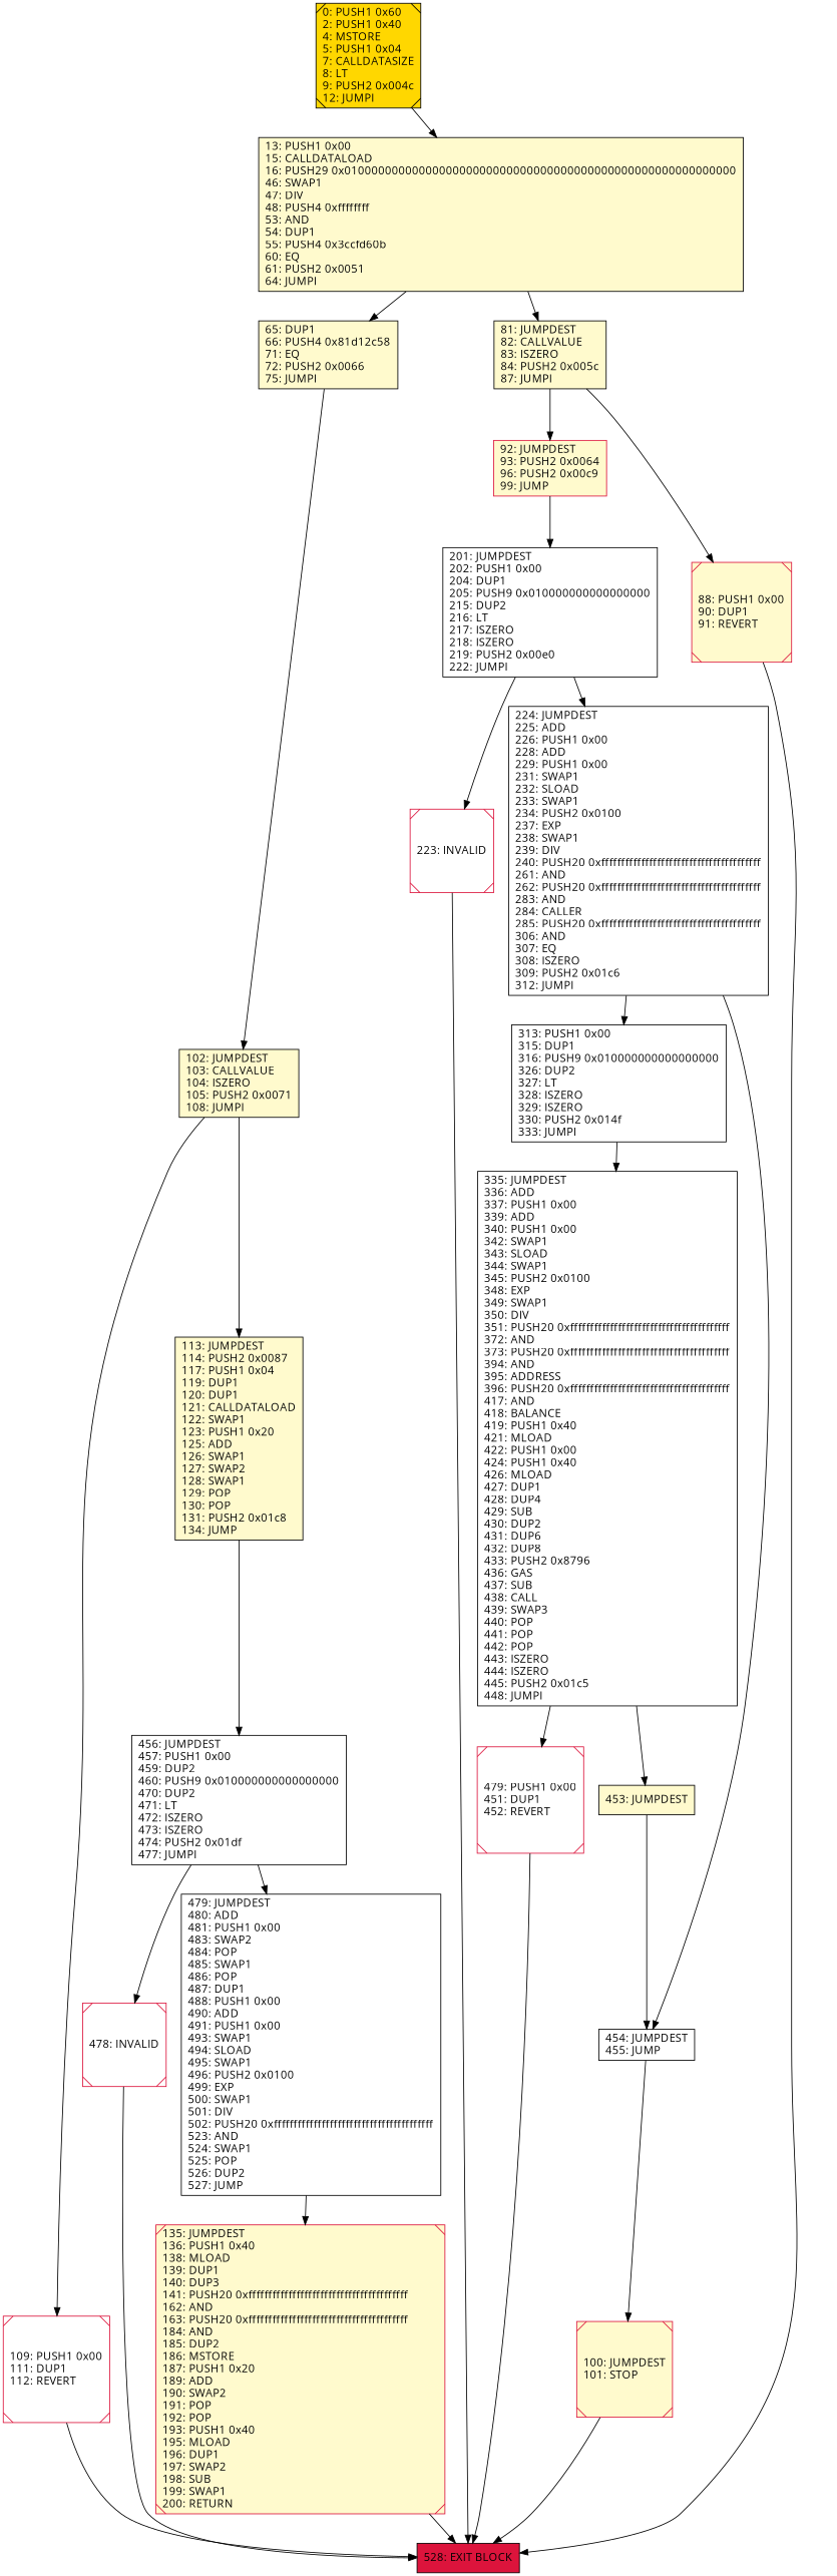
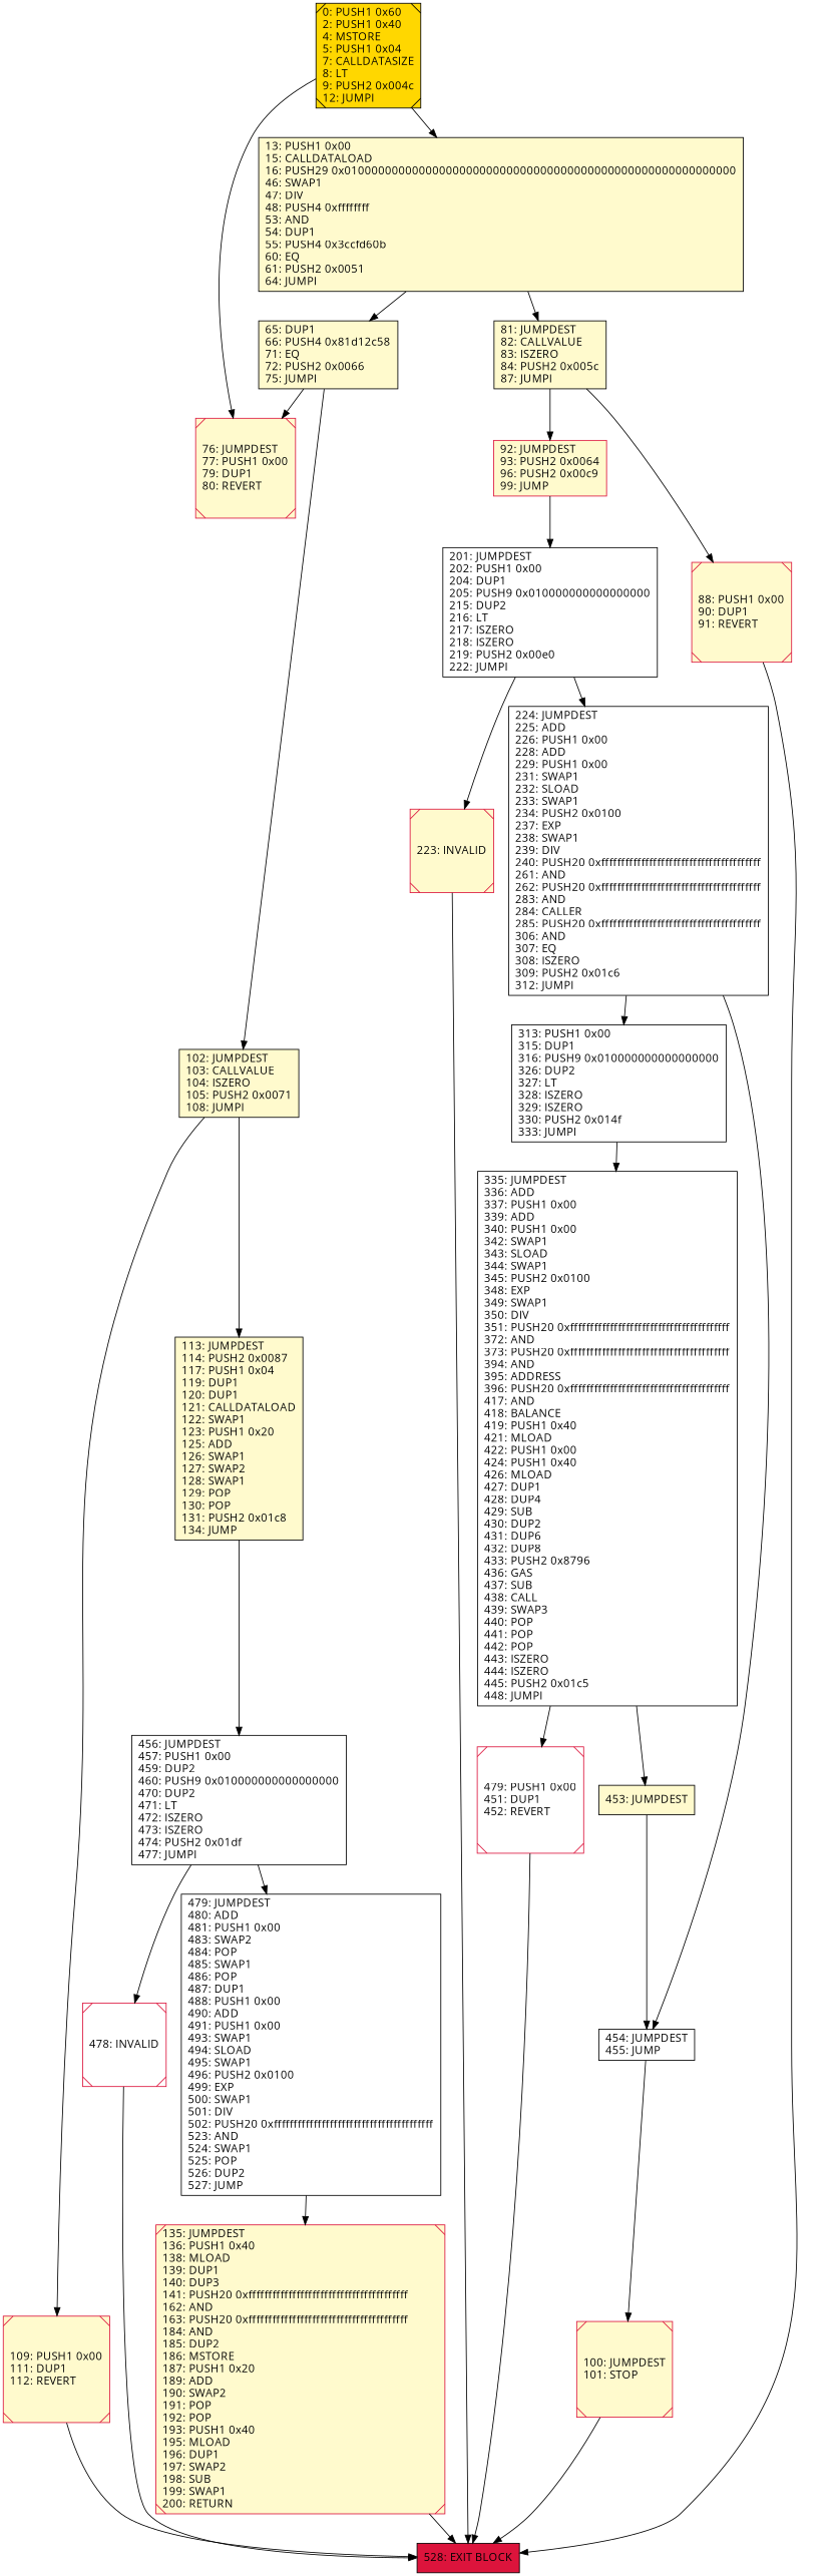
  digraph {
    fontname="Open Sans"
    rankdir=UD
    node [color=black fillcolor=lemonchiffon fontcolor=black fontname="Open Sans" shape=box style=filled]
    edge [fontname="Open Sans"]
    n1 [fillcolor=white label="456: JUMPDEST\l457: PUSH1 0x00\l459: DUP2\l460: PUSH9 0x010000000000000000\l470: DUP2\l471: LT\l472: ISZERO\l473: ISZERO\l474: PUSH2 0x01df\l477: JUMPI\l"]
    n2 [fillcolor=white label="479: JUMPDEST\l480: ADD\l481: PUSH1 0x00\l483: SWAP2\l484: POP\l485: SWAP1\l486: POP\l487: DUP1\l488: PUSH1 0x00\l490: ADD\l491: PUSH1 0x00\l493: SWAP1\l494: SLOAD\l495: SWAP1\l496: PUSH2 0x0100\l499: EXP\l500: SWAP1\l501: DIV\l502: PUSH20 0xffffffffffffffffffffffffffffffffffffffff\l523: AND\l524: SWAP1\l525: POP\l526: DUP2\l527: JUMP\l"]
    n3 [color=crimson fillcolor=white label="478: INVALID\l" shape=Msquare]
    n4 [color=crimson label="135: JUMPDEST\l136: PUSH1 0x40\l138: MLOAD\l139: DUP1\l140: DUP3\l141: PUSH20 0xffffffffffffffffffffffffffffffffffffffff\l162: AND\l163: PUSH20 0xffffffffffffffffffffffffffffffffffffffff\l184: AND\l185: DUP2\l186: MSTORE\l187: PUSH1 0x20\l189: ADD\l190: SWAP2\l191: POP\l192: POP\l193: PUSH1 0x40\l195: MLOAD\l196: DUP1\l197: SWAP2\l198: SUB\l199: SWAP1\l200: RETURN\l" shape=Msquare]
    n5 [fillcolor=crimson label="528: EXIT BLOCK\l"]
    n6 [fillcolor=white label="224: JUMPDEST\l225: ADD\l226: PUSH1 0x00\l228: ADD\l229: PUSH1 0x00\l231: SWAP1\l232: SLOAD\l233: SWAP1\l234: PUSH2 0x0100\l237: EXP\l238: SWAP1\l239: DIV\l240: PUSH20 0xffffffffffffffffffffffffffffffffffffffff\l261: AND\l262: PUSH20 0xffffffffffffffffffffffffffffffffffffffff\l283: AND\l284: CALLER\l285: PUSH20 0xffffffffffffffffffffffffffffffffffffffff\l306: AND\l307: EQ\l308: ISZERO\l309: PUSH2 0x01c6\l312: JUMPI\l"]
    n7 [fillcolor=white label="313: PUSH1 0x00\l315: DUP1\l316: PUSH9 0x010000000000000000\l326: DUP2\l327: LT\l328: ISZERO\l329: ISZERO\l330: PUSH2 0x014f\l333: JUMPI\l"]
    n8 [fillcolor=white label="454: JUMPDEST\l455: JUMP\l"]
    n9 [fillcolor=white label="335: JUMPDEST\l336: ADD\l337: PUSH1 0x00\l339: ADD\l340: PUSH1 0x00\l342: SWAP1\l343: SLOAD\l344: SWAP1\l345: PUSH2 0x0100\l348: EXP\l349: SWAP1\l350: DIV\l351: PUSH20 0xffffffffffffffffffffffffffffffffffffffff\l372: AND\l373: PUSH20 0xffffffffffffffffffffffffffffffffffffffff\l394: AND\l395: ADDRESS\l396: PUSH20 0xffffffffffffffffffffffffffffffffffffffff\l417: AND\l418: BALANCE\l419: PUSH1 0x40\l421: MLOAD\l422: PUSH1 0x00\l424: PUSH1 0x40\l426: MLOAD\l427: DUP1\l428: DUP4\l429: SUB\l430: DUP2\l431: DUP6\l432: DUP8\l433: PUSH2 0x8796\l436: GAS\l437: SUB\l438: CALL\l439: SWAP3\l440: POP\l441: POP\l442: POP\l443: ISZERO\l444: ISZERO\l445: PUSH2 0x01c5\l448: JUMPI\l"]
    n10 [color=crimson label="100: JUMPDEST\l101: STOP\l" shape=Msquare]
    n11 [label="453: JUMPDEST\l"]
-   n13 [color=crimson fillcolor=white label="109: PUSH1 0x00\l111: DUP1\l112: REVERT\l" shape=Msquare]
+   n12 [color=crimson label="76: JUMPDEST\l77: PUSH1 0x00\l79: DUP1\l80: REVERT\l" shape=Msquare]
+   n13 [color=crimson label="109: PUSH1 0x00\l111: DUP1\l112: REVERT\l" shape=Msquare]
    n14 [color=crimson fillcolor=white label="479: PUSH1 0x00\l451: DUP1\l452: REVERT\l" shape=Msquare]
-   n15 [color=crimson fillcolor=white label="223: INVALID\l" shape=Msquare]
+   n15 [color=crimson label="223: INVALID\l" shape=Msquare]
    n16 [label="13: PUSH1 0x00\l15: CALLDATALOAD\l16: PUSH29 0x0100000000000000000000000000000000000000000000000000000000\l46: SWAP1\l47: DIV\l48: PUSH4 0xffffffff\l53: AND\l54: DUP1\l55: PUSH4 0x3ccfd60b\l60: EQ\l61: PUSH2 0x0051\l64: JUMPI\l"]
    n17 [label="65: DUP1\l66: PUSH4 0x81d12c58\l71: EQ\l72: PUSH2 0x0066\l75: JUMPI\l"]
    n18 [label="81: JUMPDEST\l82: CALLVALUE\l83: ISZERO\l84: PUSH2 0x005c\l87: JUMPI\l"]
    n19 [label="102: JUMPDEST\l103: CALLVALUE\l104: ISZERO\l105: PUSH2 0x0071\l108: JUMPI\l"]
    n20 [color=crimson label="92: JUMPDEST\l93: PUSH2 0x0064\l96: PUSH2 0x00c9\l99: JUMP\l"]
    n21 [color=crimson label="88: PUSH1 0x00\l90: DUP1\l91: REVERT\l" shape=Msquare]
    n22 [fillcolor=gold label="0: PUSH1 0x60\l2: PUSH1 0x40\l4: MSTORE\l5: PUSH1 0x04\l7: CALLDATASIZE\l8: LT\l9: PUSH2 0x004c\l12: JUMPI\l" shape=Msquare]
    n23 [fillcolor=white label="201: JUMPDEST\l202: PUSH1 0x00\l204: DUP1\l205: PUSH9 0x010000000000000000\l215: DUP2\l216: LT\l217: ISZERO\l218: ISZERO\l219: PUSH2 0x00e0\l222: JUMPI\l"]
    n24 [label="113: JUMPDEST\l114: PUSH2 0x0087\l117: PUSH1 0x04\l119: DUP1\l120: DUP1\l121: CALLDATALOAD\l122: SWAP1\l123: PUSH1 0x20\l125: ADD\l126: SWAP1\l127: SWAP2\l128: SWAP1\l129: POP\l130: POP\l131: PUSH2 0x01c8\l134: JUMP\l"]
    n1 -> n2
    n1 -> n3
    n2 -> n4
    n3 -> n5
    n4 -> n5
    n6 -> n7
    n6 -> n8
    n7 -> n9
    n8 -> n10
    n9 -> n11
    n9 -> n14
    n10 -> n5
    n11 -> n8
    n13 -> n5
    n14 -> n5
    n15 -> n5
    n16 -> n17
    n16 -> n18
+   n17 -> n12
    n17 -> n19
    n18 -> n20
    n18 -> n21
    n19 -> n13
    n19 -> n24
    n20 -> n23
    n21 -> n5
+   n22 -> n12
    n22 -> n16
    n23 -> n6
    n23 -> n15
    n24 -> n1
  }
